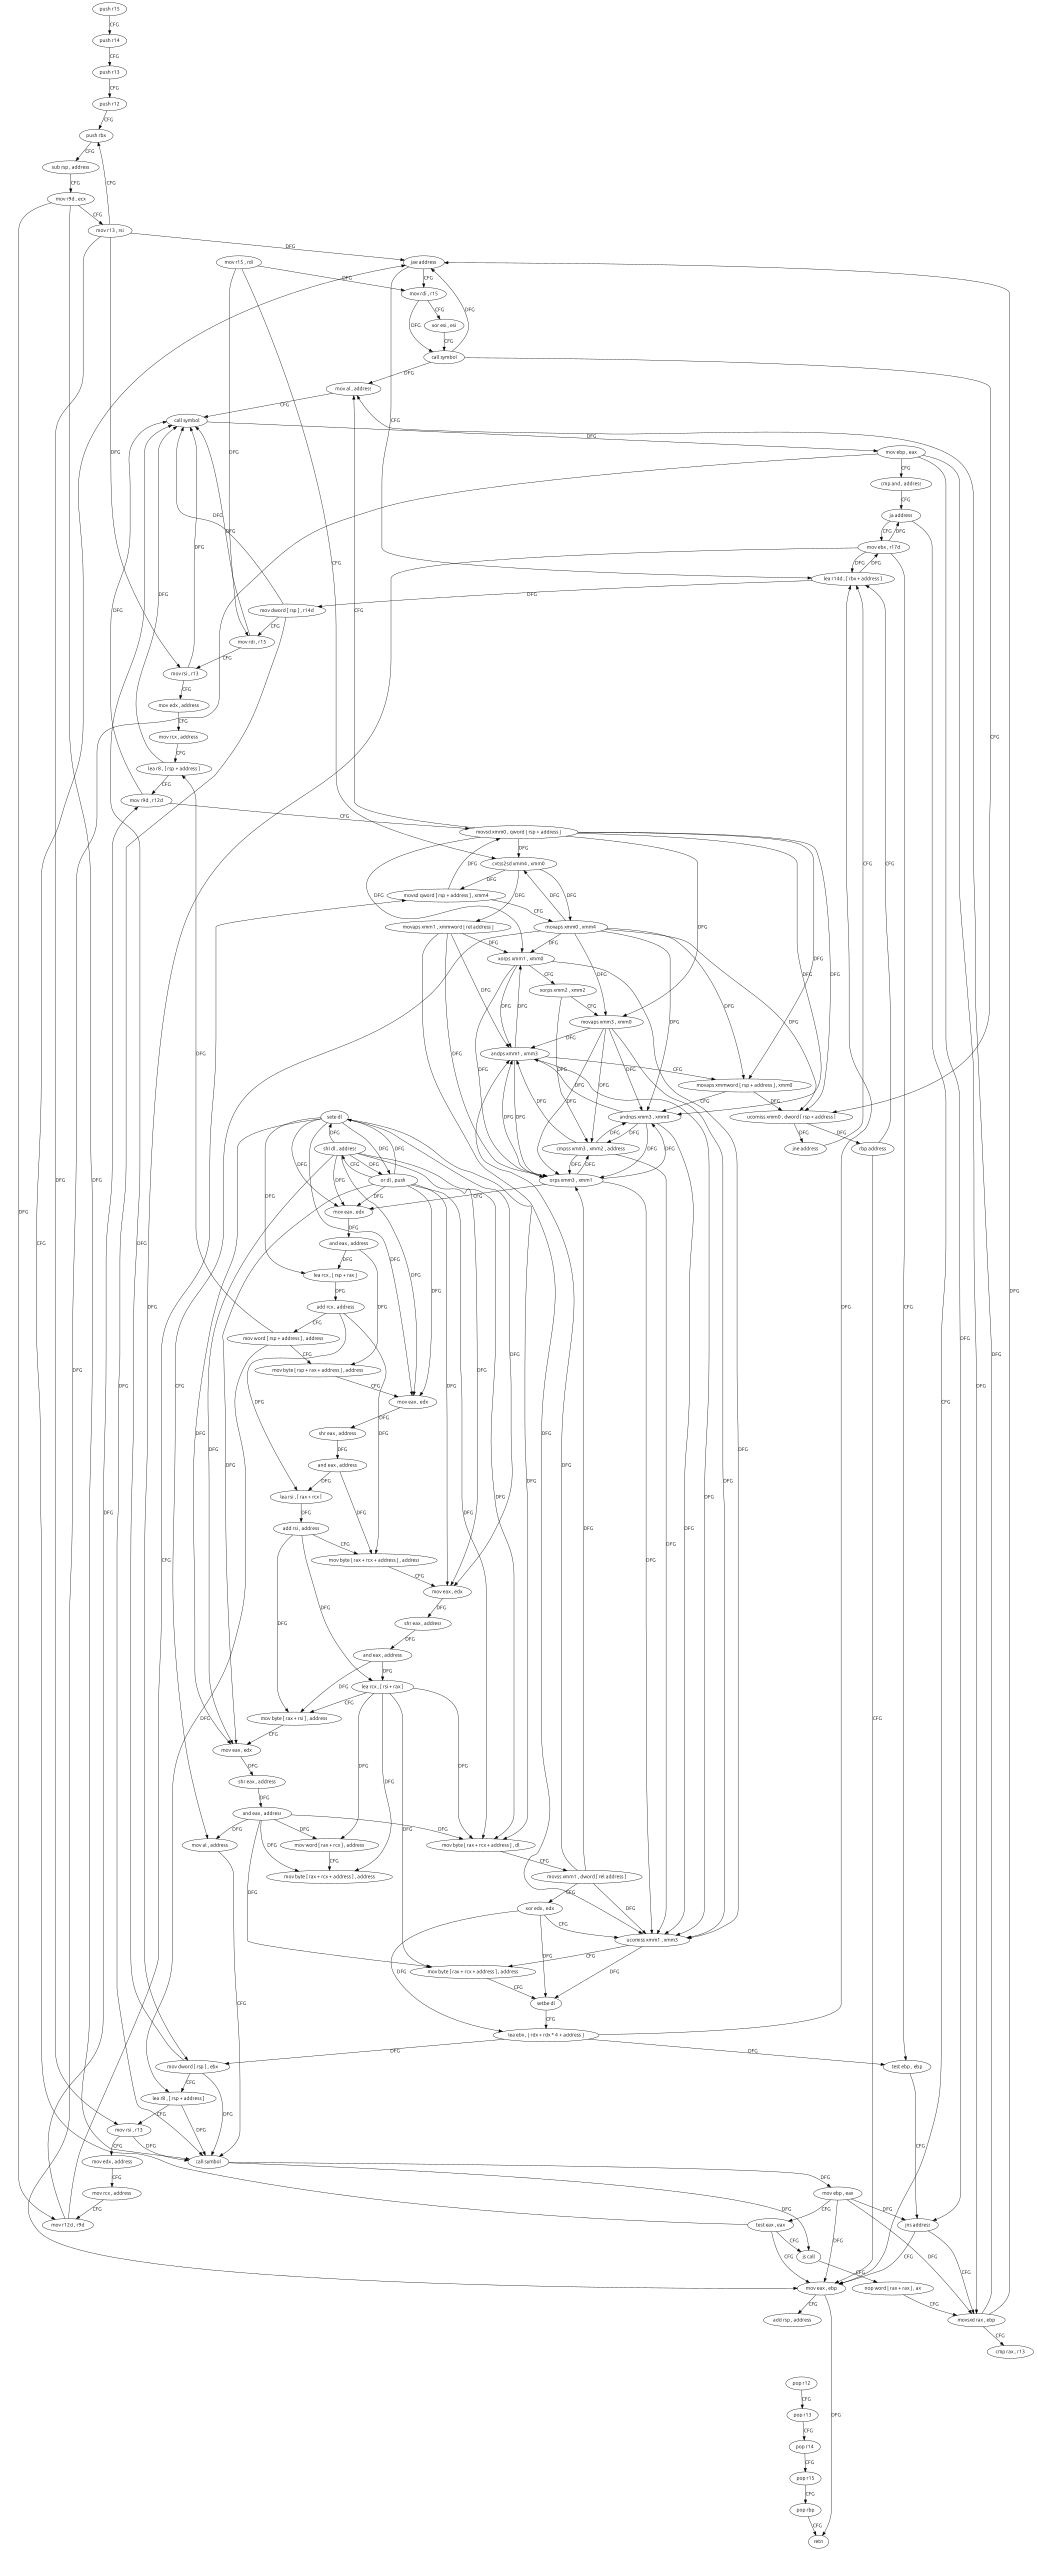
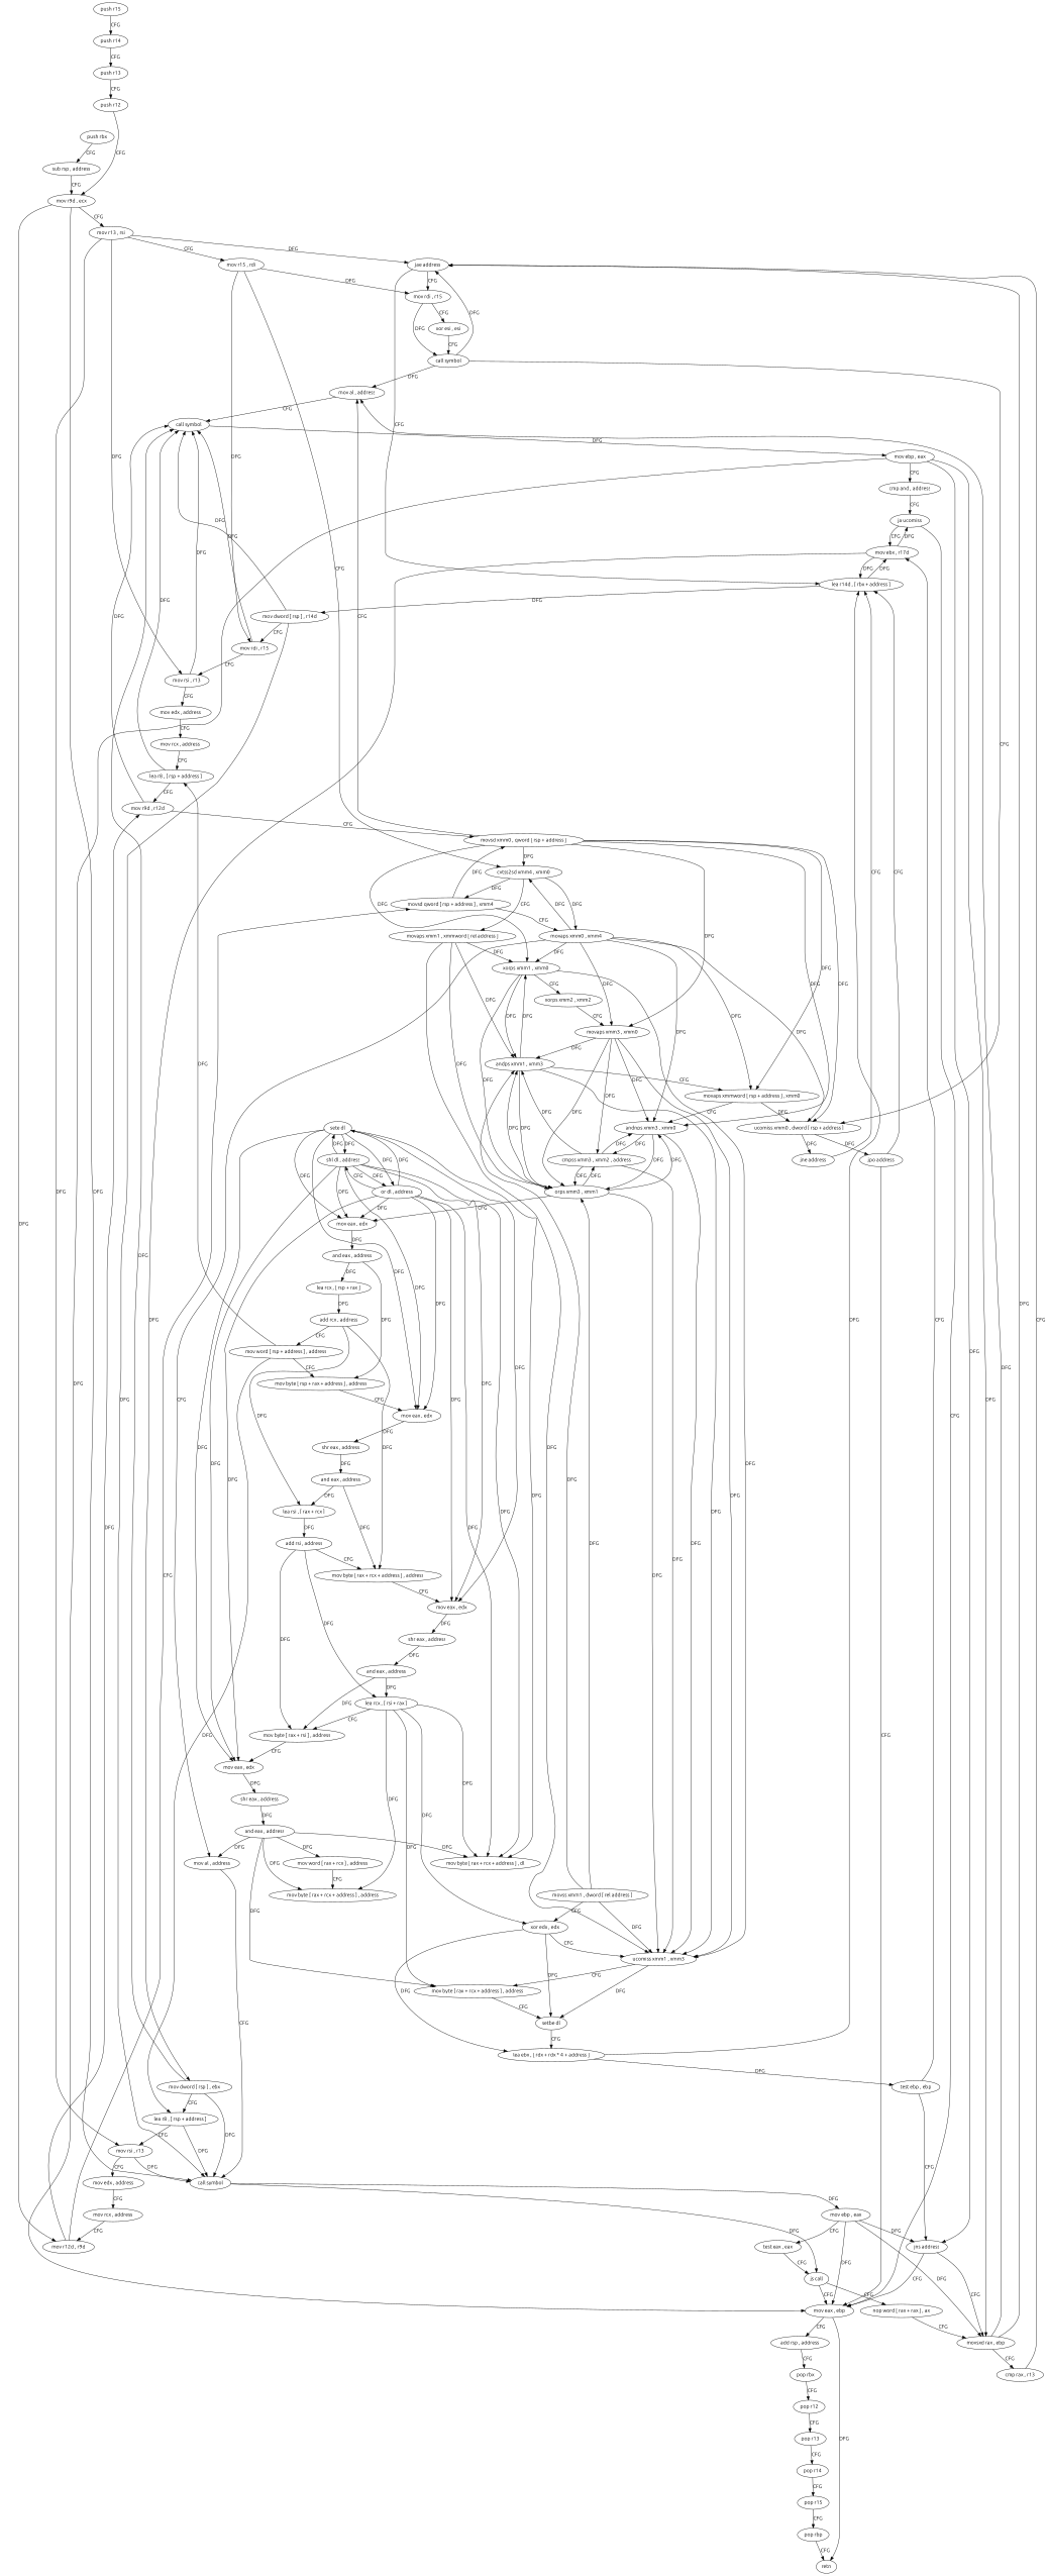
  digraph {
    fontname=Ubuntu
    node [fontname=Ubuntu]
    edge [fontname=Ubuntu]
    n1 [label="push r15"]
    n2 [label="push r14"]
    n3 [label="push r13"]
    n4 [label="push r12"]
    n5 [label="push rbx"]
    n6 [label="sub rsp , address"]
    n7 [label="mov r9d , ecx"]
    n8 [label="mov r13 , rsi"]
    n9 [label="mov r12d , r9d"]
    n10 [label="call symbol"]
    n11 [label="mov r15 , rdi"]
    n12 [label="mov rsi , r13"]
    n13 [label="mov rsi , r13"]
    n14 [label="jae address"]
    n15 [label="movsd qword [ rsp + address ] , xmm4"]
    n16 [label="mov r9d , r12d"]
    n17 [label="mov ebp , eax"]
    n18 [label="js call"]
    n19 [label="cvtss2sd xmm4 , xmm0"]
    n20 [label="mov rdi , r15"]
    n21 [label="mov rdi , r15"]
    n22 [label="mov edx , address"]
    n23 [label="call symbol"]
    n24 [label="mov edx , address"]
    n25 [label="lea r14d , [ rbx + address ]"]
    n26 [label="movaps xmm1 , xmmword [ rel address ]"]
    n27 [label="movaps xmm0 , xmm4"]
    n28 [label="xor esi , esi"]
    n29 [label="call symbol"]
    n30 [label="xorps xmm1 , xmm0"]
    n31 [label="andps xmm1 , xmm3"]
    n32 [label="orps xmm3 , xmm1"]
    n33 [label="ucomiss xmm1 , xmm3"]
    n34 [label="movsd xmm0 , qword [ rsp + address ]"]
    n35 [label="movaps xmm3 , xmm0"]
    n36 [label="andnps xmm3 , xmm0"]
    n37 [label="movaps xmmword [ rsp + address ] , xmm0"]
    n38 [label="ucomiss xmm0 , dword [ rsp + address ]"]
    n39 [label="mov al , address"]
    n40 [label="xorps xmm2 , xmm2"]
    n41 [label="cmpss xmm3 , xmm2 , address"]
    n42 [label="mov eax , edx"]
    n43 [label="mov byte [ rax + rcx + address ] , address"]
    n44 [label="setbe dl"]
    n45 [label="jne address"]
-   n46 [label="rbp address"]
+   n46 [label="jpo address"]
    n47 [label="and eax , address"]
    n48 [label="lea rcx , [ rsp + rax ]"]
    n49 [label="mov byte [ rsp + rax + address ] , address"]
    n50 [label="add rcx , address"]
    n51 [label="mov eax , edx"]
    n52 [label="mov word [ rsp + address ] , address"]
    n53 [label="lea rsi , [ rax + rcx ]"]
    n54 [label="mov byte [ rax + rcx + address ] , address"]
    n55 [label="lea r8 , [ rsp + address ]"]
    n56 [label="lea r8 , [ rsp + address ]"]
    n57 [label="add rsi , address"]
    n58 [label="mov eax , edx"]
    n59 [label="shr eax , address"]
    n60 [label="and eax , address"]
    n61 [label="lea rcx , [ rsi + rax ]"]
    n62 [label="mov byte [ rax + rsi ] , address"]
    n63 [label="mov word [ rax + rcx ] , address"]
    n64 [label="mov byte [ rax + rcx + address ] , address"]
    n65 [label="mov byte [ rax + rcx + address ] , dl"]
    n66 [label="mov eax , edx"]
    n67 [label="shr eax , address"]
    n68 [label="and eax , address"]
    n69 [label="movss xmm1 , dword [ rel address ]"]
    n70 [label="shr eax , address"]
    n71 [label="and eax , address"]
    n72 [label="sete dl"]
    n73 [label="shl dl , address"]
-   n74 [label="or dl , push"]
+   n74 [label="or dl , address"]
    n75 [label="xor edx , edx"]
    n76 [label="lea ebx , [ rdx + rdx * 4 + address ]"]
    n77 [label="mov dword [ rsp ] , ebx"]
    n78 [label="test ebp , ebp"]
    n79 [label="mov dword [ rsp ] , r14d"]
    n80 [label="mov ebx , r17d"]
-   n81 [label="ja address"]
+   n81 [label="ja ucomiss"]
    n82 [label="mov eax , ebp"]
    n83 [label="mov ebp , eax"]
    n84 [label="mov rcx , address"]
    n85 [label="mov al , address"]
    n86 [label="test eax , eax"]
    n87 [label="movsxd rax , ebp"]
    n88 [label="jns address"]
    n89 [label="nop word [ rax + rax ] , ax"]
    n90 [label="add rsp , address"]
    n91 [label=retn]
    n92 [label="cmp rax , r13"]
+   n93 [label="pop rbx"]
    n94 [label="pop r12"]
    n95 [label="pop r13"]
    n96 [label="pop r14"]
    n97 [label="pop r15"]
    n98 [label="pop rbp"]
    n99 [label="mov rcx , address"]
    n100 [label="cmp and , address"]
    n1 -> n2 [label=CFG]
    n2 -> n3 [label=CFG]
    n3 -> n4 [label=CFG]
-   n4 -> n5 [label=CFG]
+   n4 -> n7 [label=CFG]
    n5 -> n6 [label=CFG]
    n6 -> n7 [label=CFG]
    n7 -> n8 [label=CFG]
    n7 -> n9 [label=DFG]
    n7 -> n10 [label=DFG]
-   n8 -> n5 [label=CFG]
+   n8 -> n11 [label=CFG]
    n8 -> n12 [label=DFG]
    n8 -> n13 [label=DFG]
    n8 -> n14 [label=DFG]
    n9 -> n15 [label=CFG]
    n9 -> n16 [label=DFG]
    n10 -> n17 [label=DFG]
    n10 -> n18 [label=DFG]
    n11 -> n19 [label=CFG]
    n11 -> n20 [label=DFG]
    n11 -> n21 [label=DFG]
    n12 -> n10 [label=DFG]
    n12 -> n22 [label=CFG]
    n13 -> n23 [label=DFG]
    n13 -> n24 [label=CFG]
    n14 -> n21 [label=CFG]
    n14 -> n25 [label=CFG]
    n15 -> n27 [label=CFG]
    n15 -> n34 [label=DFG]
    n16 -> n23 [label=DFG]
    n16 -> n34 [label=CFG]
    n17 -> n82 [label=DFG]
    n17 -> n86 [label=CFG]
    n17 -> n87 [label=DFG]
    n17 -> n88 [label=DFG]
-   n86 -> n82 [label=CFG]
+   n18 -> n82 [label=CFG]
    n18 -> n89 [label=CFG]
    n19 -> n15 [label=DFG]
-   n19 -> n26 [label=DFG]
+   n19 -> n26 [label=CFG]
    n19 -> n27 [label=DFG]
    n20 -> n13 [label=CFG]
    n20 -> n23 [label=DFG]
    n21 -> n28 [label=CFG]
    n21 -> n29 [label=DFG]
    n22 -> n84 [label=CFG]
    n23 -> n83 [label=DFG]
    n24 -> n99 [label=CFG]
    n25 -> n79 [label=DFG]
    n25 -> n80 [label=DFG]
    n26 -> n30 [label=DFG]
    n26 -> n31 [label=DFG]
    n26 -> n32 [label=DFG]
    n26 -> n33 [label=DFG]
    n27 -> n19 [label=DFG]
    n27 -> n30 [label=DFG]
    n27 -> n35 [label=DFG]
    n27 -> n36 [label=DFG]
    n27 -> n37 [label=DFG]
    n27 -> n38 [label=DFG]
    n27 -> n39 [label=CFG]
    n28 -> n29 [label=CFG]
    n29 -> n14 [label=DFG]
    n29 -> n38 [label=CFG]
    n29 -> n85 [label=DFG]
    n30 -> n31 [label=DFG]
    n30 -> n32 [label=DFG]
    n30 -> n33 [label=DFG]
    n30 -> n40 [label=CFG]
    n31 -> n30 [label=DFG]
    n31 -> n32 [label=DFG]
    n31 -> n33 [label=DFG]
    n31 -> n37 [label=CFG]
    n32 -> n31 [label=DFG]
    n32 -> n33 [label=DFG]
    n32 -> n36 [label=DFG]
    n32 -> n41 [label=DFG]
    n32 -> n42 [label=CFG]
    n33 -> n43 [label=CFG]
    n33 -> n44 [label=DFG]
    n34 -> n19 [label=DFG]
    n34 -> n30 [label=DFG]
    n34 -> n35 [label=DFG]
    n34 -> n36 [label=DFG]
    n34 -> n37 [label=DFG]
    n34 -> n38 [label=DFG]
    n34 -> n85 [label=CFG]
    n35 -> n31 [label=DFG]
    n35 -> n32 [label=DFG]
    n35 -> n33 [label=DFG]
    n35 -> n36 [label=DFG]
    n35 -> n41 [label=DFG]
-   n36 -> n31 [label=DFG]
    n36 -> n32 [label=DFG]
    n36 -> n33 [label=DFG]
    n36 -> n41 [label=DFG]
    n37 -> n36 [label=CFG]
    n37 -> n38 [label=DFG]
    n38 -> n45 [label=DFG]
    n38 -> n46 [label=DFG]
    n39 -> n10 [label=CFG]
    n40 -> n35 [label=CFG]
-   n40 -> n41 [label=DFG]
    n41 -> n31 [label=DFG]
    n41 -> n32 [label=DFG]
    n41 -> n33 [label=DFG]
    n41 -> n36 [label=DFG]
    n42 -> n47 [label=DFG]
    n43 -> n44 [label=CFG]
    n44 -> n76 [label=CFG]
    n45 -> n25 [label=CFG]
    n46 -> n25 [label=CFG]
    n46 -> n82 [label=CFG]
    n47 -> n48 [label=DFG]
    n47 -> n49 [label=DFG]
    n48 -> n50 [label=DFG]
    n49 -> n51 [label=CFG]
    n50 -> n52 [label=CFG]
    n50 -> n53 [label=DFG]
    n50 -> n54 [label=DFG]
    n51 -> n59 [label=DFG]
    n52 -> n49 [label=CFG]
    n52 -> n55 [label=DFG]
    n52 -> n56 [label=DFG]
    n53 -> n57 [label=DFG]
    n54 -> n58 [label=CFG]
    n55 -> n10 [label=DFG]
    n55 -> n12 [label=CFG]
    n56 -> n16 [label=CFG]
    n56 -> n23 [label=DFG]
    n57 -> n54 [label=CFG]
    n57 -> n61 [label=DFG]
    n57 -> n62 [label=DFG]
    n58 -> n67 [label=DFG]
    n59 -> n60 [label=DFG]
    n60 -> n53 [label=DFG]
    n60 -> n54 [label=DFG]
    n61 -> n43 [label=DFG]
    n61 -> n62 [label=CFG]
-   n61 -> n63 [label=DFG]
+   n61 -> n75 [label=DFG]
    n61 -> n64 [label=DFG]
    n61 -> n65 [label=DFG]
    n62 -> n66 [label=CFG]
    n63 -> n64 [label=CFG]
-   n65 -> n69 [label=CFG]
    n66 -> n70 [label=DFG]
    n67 -> n68 [label=DFG]
    n68 -> n61 [label=DFG]
    n68 -> n62 [label=DFG]
    n69 -> n31 [label=DFG]
    n69 -> n32 [label=DFG]
    n69 -> n33 [label=DFG]
    n69 -> n75 [label=CFG]
    n70 -> n71 [label=DFG]
    n71 -> n39 [label=DFG]
    n71 -> n43 [label=DFG]
    n71 -> n63 [label=DFG]
    n71 -> n64 [label=DFG]
    n71 -> n65 [label=DFG]
    n72 -> n42 [label=DFG]
    n72 -> n51 [label=DFG]
    n72 -> n58 [label=DFG]
    n72 -> n65 [label=DFG]
    n72 -> n66 [label=DFG]
-   n72 -> n48 [label=DFG]
+   n72 -> n73 [label=DFG]
    n72 -> n74 [label=DFG]
    n73 -> n42 [label=DFG]
    n73 -> n51 [label=DFG]
    n73 -> n58 [label=DFG]
    n73 -> n65 [label=DFG]
    n73 -> n66 [label=DFG]
    n73 -> n72 [label=DFG]
    n73 -> n74 [label=DFG]
    n74 -> n42 [label=DFG]
    n74 -> n51 [label=DFG]
    n74 -> n58 [label=DFG]
    n74 -> n65 [label=DFG]
    n74 -> n66 [label=DFG]
    n74 -> n72 [label=DFG]
    n74 -> n73 [label=CFG]
    n75 -> n33 [label=CFG]
    n75 -> n44 [label=DFG]
    n75 -> n76 [label=DFG]
    n76 -> n25 [label=DFG]
-   n76 -> n77 [label=DFG]
    n76 -> n78 [label=DFG]
    n77 -> n10 [label=DFG]
    n77 -> n23 [label=DFG]
    n77 -> n55 [label=CFG]
    n78 -> n88 [label=CFG]
    n79 -> n10 [label=DFG]
    n79 -> n20 [label=CFG]
    n79 -> n23 [label=DFG]
    n80 -> n25 [label=DFG]
    n80 -> n77 [label=DFG]
-   n80 -> n78 [label=CFG]
+   n78 -> n80 [label=CFG]
    n80 -> n81 [label=DFG]
    n81 -> n80 [label=CFG]
    n81 -> n82 [label=CFG]
    n82 -> n90 [label=CFG]
    n82 -> n91 [label=DFG]
    n83 -> n82 [label=DFG]
    n83 -> n87 [label=DFG]
    n83 -> n88 [label=DFG]
    n83 -> n100 [label=CFG]
    n84 -> n9 [label=CFG]
    n85 -> n23 [label=CFG]
    n86 -> n18 [label=CFG]
    n87 -> n14 [label=DFG]
    n87 -> n85 [label=DFG]
    n87 -> n92 [label=CFG]
    n88 -> n82 [label=CFG]
    n88 -> n87 [label=CFG]
    n89 -> n87 [label=CFG]
-   n86 -> n14 [label=CFG]
+   n90 -> n93 [label=CFG]
+   n92 -> n14 [label=CFG]
+   n93 -> n94 [label=CFG]
    n94 -> n95 [label=CFG]
    n95 -> n96 [label=CFG]
    n96 -> n97 [label=CFG]
    n97 -> n98 [label=CFG]
    n98 -> n91 [label=CFG]
    n99 -> n56 [label=CFG]
    n100 -> n81 [label=CFG]
  }
